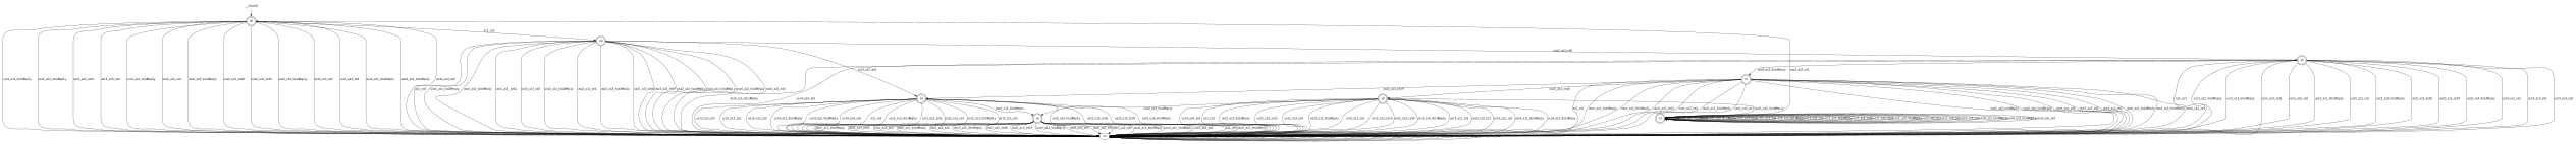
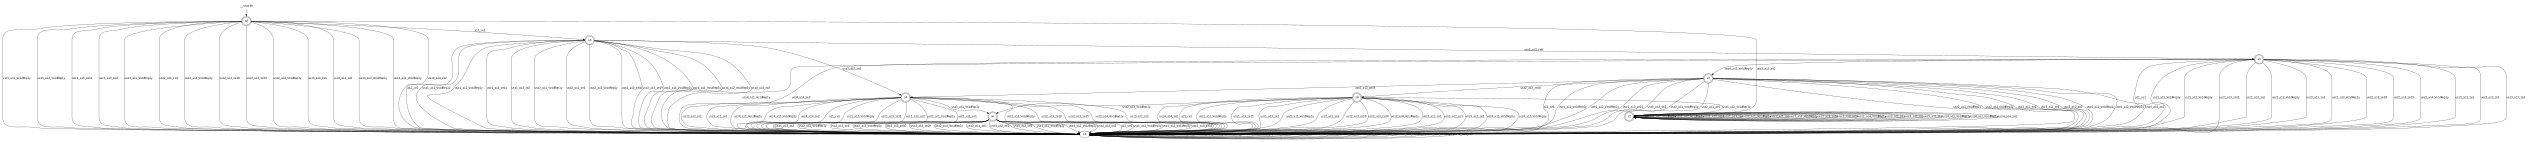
  digraph {
    fontname="IBM Plex Mono"
    node [fontname="IBM Plex Mono" shape=doublecircle]
    edge [fontname="IBM Plex Mono"]
    n1 [label=s0]
    n2 [label=s1 shape=""]
    n3 [label=s2]
    n4 [label=s3]
    n5 [label=s4]
    n6 [label=s5]
    n7 [label=s6]
    n8 [label=s7]
    n9 [label=s8]
    __start0 [shape=none]
    n1 -> n2 [label=usr1_ai1_VoidReply]
    n1 -> n2 [label=usr1_ai2_VoidReply]
    n1 -> n2 [label=usr1_ai3_re11]
    n1 -> n2 [label=usr1_ai3_re2]
    n1 -> n2 [label=usr2_ai1_VoidReply]
    n1 -> n2 [label=usr2_ai1_re1]
    n1 -> n2 [label=usr2_ai3_VoidReply]
    n1 -> n2 [label=usr2_ai3_re10]
    n1 -> n2 [label=usr2_ai3_re19]
    n1 -> n2 [label=usr2_ai4_VoidReply]
    n1 -> n2 [label=usr3_ai1_re1]
    n1 -> n2 [label=usr3_ai2_re2]
    n1 -> n2 [label=usr4_ai1_VoidReply]
    n1 -> n2 [label=usr4_ai2_VoidReply]
    n1 -> n2 [label=usr4_ai4_re2]
-   n3 -> n1 [label=usr3_ai2_re1]
+   n1 -> n3 [label=usr3_ai2_re1]
    n1 -> n4 [label=ai1_ce1]
    n2 -> n2 [label=ai1_ce1]
    n2 -> n2 [label=usr1_ai1_VoidReply]
    n2 -> n2 [label=usr1_ai2_VoidReply]
    n2 -> n2 [label=usr1_ai3_re11]
    n2 -> n2 [label=usr1_ai3_re2]
    n2 -> n2 [label=usr2_ai1_VoidReply]
    n2 -> n2 [label=usr2_ai1_re1]
    n2 -> n2 [label=usr2_ai3_VoidReply]
    n2 -> n2 [label=usr2_ai3_re10]
    n2 -> n2 [label=usr2_ai3_re19]
    n2 -> n2 [label=usr2_ai4_VoidReply]
    n2 -> n2 [label=usr3_ai1_re1]
    n2 -> n2 [label=usr3_ai2_re1]
    n2 -> n2 [label=usr3_ai2_re2]
    n2 -> n2 [label=usr4_ai1_VoidReply]
    n2 -> n2 [label=usr4_ai2_VoidReply]
    n2 -> n2 [label=usr4_ai4_re2]
    n3 -> n3 [label=ai1_ce1]
    n3 -> n3 [label=usr1_ai1_VoidReply]
    n3 -> n3 [label=usr1_ai2_VoidReply]
    n3 -> n3 [label=usr1_ai3_re11]
    n3 -> n3 [label=usr1_ai3_re2]
    n3 -> n3 [label=usr2_ai1_VoidReply]
    n3 -> n3 [label=usr2_ai1_re1]
    n3 -> n3 [label=usr2_ai3_VoidReply]
    n3 -> n3 [label=usr2_ai3_re10]
    n3 -> n3 [label=usr2_ai3_re19]
    n3 -> n3 [label=usr2_ai4_VoidReply]
    n3 -> n3 [label=usr3_ai1_re1]
    n3 -> n3 [label=usr3_ai2_re1]
    n3 -> n3 [label=usr3_ai2_re2]
    n3 -> n3 [label=usr4_ai1_VoidReply]
    n3 -> n3 [label=usr4_ai2_VoidReply]
    n3 -> n3 [label=usr4_ai4_re2]
    n4 -> n2 [label=ai1_ce1]
    n4 -> n2 [label=usr1_ai1_VoidReply]
    n4 -> n2 [label=usr1_ai2_VoidReply]
    n4 -> n2 [label=usr1_ai3_re11]
    n4 -> n2 [label=usr1_ai3_re2]
    n4 -> n2 [label=usr2_ai1_VoidReply]
    n4 -> n2 [label=usr2_ai1_re1]
    n4 -> n2 [label=usr2_ai3_VoidReply]
    n4 -> n2 [label=usr2_ai3_re10]
    n4 -> n2 [label=usr2_ai3_re19]
    n4 -> n2 [label=usr2_ai4_VoidReply]
    n4 -> n2 [label=usr4_ai1_VoidReply]
    n4 -> n2 [label=usr4_ai2_VoidReply]
    n4 -> n2 [label=usr4_ai4_re2]
    n4 -> n5 [label=usr3_ai2_re2]
    n4 -> n6 [label=usr3_ai2_re0]
    n5 -> n2 [label=ai1_ce1]
    n5 -> n2 [label=usr1_ai2_VoidReply]
    n5 -> n2 [label=usr1_ai3_re11]
    n5 -> n2 [label=usr1_ai3_re2]
    n5 -> n2 [label=usr2_ai1_VoidReply]
    n5 -> n2 [label=usr2_ai1_re1]
    n5 -> n2 [label=usr2_ai3_VoidReply]
    n5 -> n2 [label=usr2_ai3_re10]
    n5 -> n2 [label=usr2_ai3_re19]
    n5 -> n2 [label=usr2_ai4_VoidReply]
    n5 -> n2 [label=usr3_ai1_re1]
    n5 -> n2 [label=usr3_ai2_re1]
    n5 -> n2 [label=usr3_ai2_re2]
    n5 -> n2 [label=usr4_ai1_VoidReply]
    n5 -> n2 [label=usr4_ai2_VoidReply]
    n5 -> n2 [label=usr4_ai4_re2]
    n5 -> n7 [label=usr1_ai1_VoidReply]
    n6 -> n2 [label=ai1_ce1]
    n6 -> n2 [label=usr1_ai1_VoidReply]
    n6 -> n2 [label=usr1_ai2_VoidReply]
    n6 -> n2 [label=usr1_ai3_re11]
    n6 -> n2 [label=usr1_ai3_re2]
    n6 -> n2 [label=usr2_ai1_VoidReply]
    n6 -> n2 [label=usr2_ai1_re1]
    n6 -> n2 [label=usr2_ai3_VoidReply]
    n6 -> n2 [label=usr2_ai3_re10]
    n6 -> n2 [label=usr2_ai3_re19]
    n6 -> n2 [label=usr2_ai4_VoidReply]
    n6 -> n2 [label=usr3_ai1_re1]
    n6 -> n2 [label=usr3_ai2_re1]
    n6 -> n2 [label=usr3_ai2_re2]
    n6 -> n2 [label=usr4_ai1_VoidReply]
    n6 -> n2 [label=usr4_ai4_re2]
    n6 -> n8 [label=usr4_ai2_VoidReply]
    n7 -> n2 [label=ai1_ce1]
    n7 -> n2 [label=usr1_ai1_VoidReply]
    n7 -> n2 [label=usr1_ai2_VoidReply]
    n7 -> n2 [label=usr1_ai3_re11]
    n7 -> n2 [label=usr1_ai3_re2]
    n7 -> n2 [label=usr2_ai1_VoidReply]
    n7 -> n2 [label=usr2_ai1_re1]
    n7 -> n2 [label=usr2_ai3_VoidReply]
    n7 -> n2 [label=usr2_ai3_re10]
    n7 -> n2 [label=usr2_ai3_re19]
    n7 -> n2 [label=usr2_ai4_VoidReply]
    n7 -> n2 [label=usr3_ai1_re1]
    n7 -> n2 [label=usr3_ai2_re1]
    n7 -> n2 [label=usr3_ai2_re2]
    n7 -> n2 [label=usr4_ai1_VoidReply]
    n7 -> n2 [label=usr4_ai2_VoidReply]
    n7 -> n2 [label=usr4_ai4_re2]
    n8 -> n2 [label=ai1_ce1]
    n8 -> n2 [label=usr1_ai1_VoidReply]
    n8 -> n2 [label=usr1_ai2_VoidReply]
    n8 -> n2 [label=usr1_ai3_re11]
    n8 -> n2 [label=usr1_ai3_re2]
    n8 -> n2 [label=usr2_ai1_VoidReply]
    n8 -> n2 [label=usr2_ai1_re1]
    n8 -> n2 [label=usr2_ai3_VoidReply]
    n8 -> n2 [label=usr2_ai4_VoidReply]
    n8 -> n2 [label=usr3_ai1_re1]
    n8 -> n2 [label=usr3_ai2_re1]
    n8 -> n2 [label=usr3_ai2_re2]
    n8 -> n2 [label=usr4_ai1_VoidReply]
    n8 -> n2 [label=usr4_ai2_VoidReply]
    n8 -> n2 [label=usr4_ai4_re2]
    n8 -> n5 [label=usr2_ai3_re19]
    n8 -> n9 [label=usr2_ai3_re10]
    n9 -> n2 [label=ai1_ce1]
    n9 -> n2 [label=usr1_ai1_VoidReply]
    n9 -> n2 [label=usr1_ai3_re11]
    n9 -> n2 [label=usr1_ai3_re2]
    n9 -> n2 [label=usr2_ai1_VoidReply]
    n9 -> n2 [label=usr2_ai1_re1]
    n9 -> n2 [label=usr2_ai3_re10]
    n9 -> n2 [label=usr2_ai3_re19]
    n9 -> n2 [label=usr2_ai4_VoidReply]
    n9 -> n2 [label=usr3_ai1_re1]
    n9 -> n2 [label=usr3_ai2_re1]
    n9 -> n2 [label=usr3_ai2_re2]
    n9 -> n2 [label=usr4_ai1_VoidReply]
    n9 -> n2 [label=usr4_ai2_VoidReply]
    n9 -> n2 [label=usr4_ai4_re2]
    n9 -> n3 [label=usr1_ai2_VoidReply]
    n9 -> n7 [label=usr2_ai3_VoidReply]
    __start0 -> n1
  }
